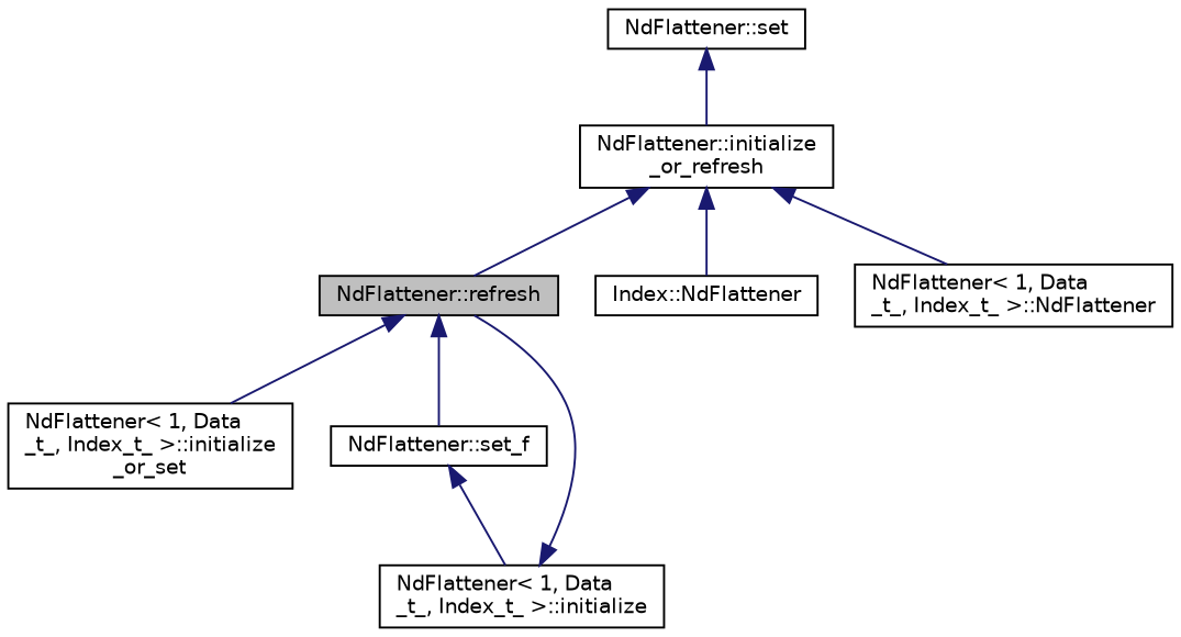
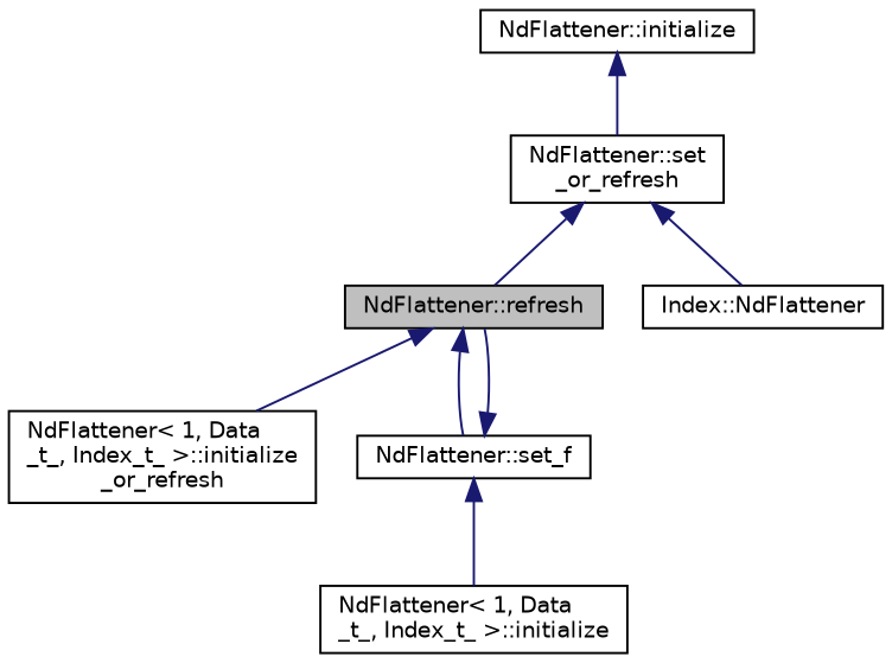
  digraph {
    rankdir=TB
    node [color=black fillcolor=white fontname=Helvetica fontsize=10 shape=record style=filled]
    edge [color=midnightblue dir=back fontname=Helvetica fontsize=10 labelfontname=Helvetica labelfontsize=10 style=solid]
    n1 [fillcolor=grey75 fontcolor=black height=0.2 label="NdFlattener::refresh" width=0.4]
-   n2 [height=0.2 label="NdFlattener\< 1, Data\l_t_, Index_t_ \>::initialize\l_or_set" width=0.4]
+   n2 [height=0.2 label="NdFlattener\< 1, Data\l_t_, Index_t_ \>::initialize\l_or_refresh" width=0.4]
    n3 [height=0.2 label="NdFlattener::set_f" width=0.4]
-   n4 [height=0.2 label="NdFlattener::initialize\l_or_refresh" width=0.4]
+   n4 [height=0.2 label="NdFlattener::set\l_or_refresh" width=0.4]
    n5 [height=0.2 label="Index::NdFlattener" width=0.4]
-   n6 [height=0.2 label="NdFlattener\< 1, Data\l_t_, Index_t_ \>::NdFlattener" width=0.4]
    n7 [height=0.2 label="NdFlattener\< 1, Data\l_t_, Index_t_ \>::initialize" width=0.4]
-   n8 [height=0.2 label="NdFlattener::set" width=0.4]
+   n8 [height=0.2 label="NdFlattener::initialize" width=0.4]
    n1 -> n2
    n1 -> n3
-   n7 -> n1
+   n3 -> n1
    n3 -> n7
    n4 -> n1
    n4 -> n5
-   n4 -> n6
    n8 -> n4
  }
